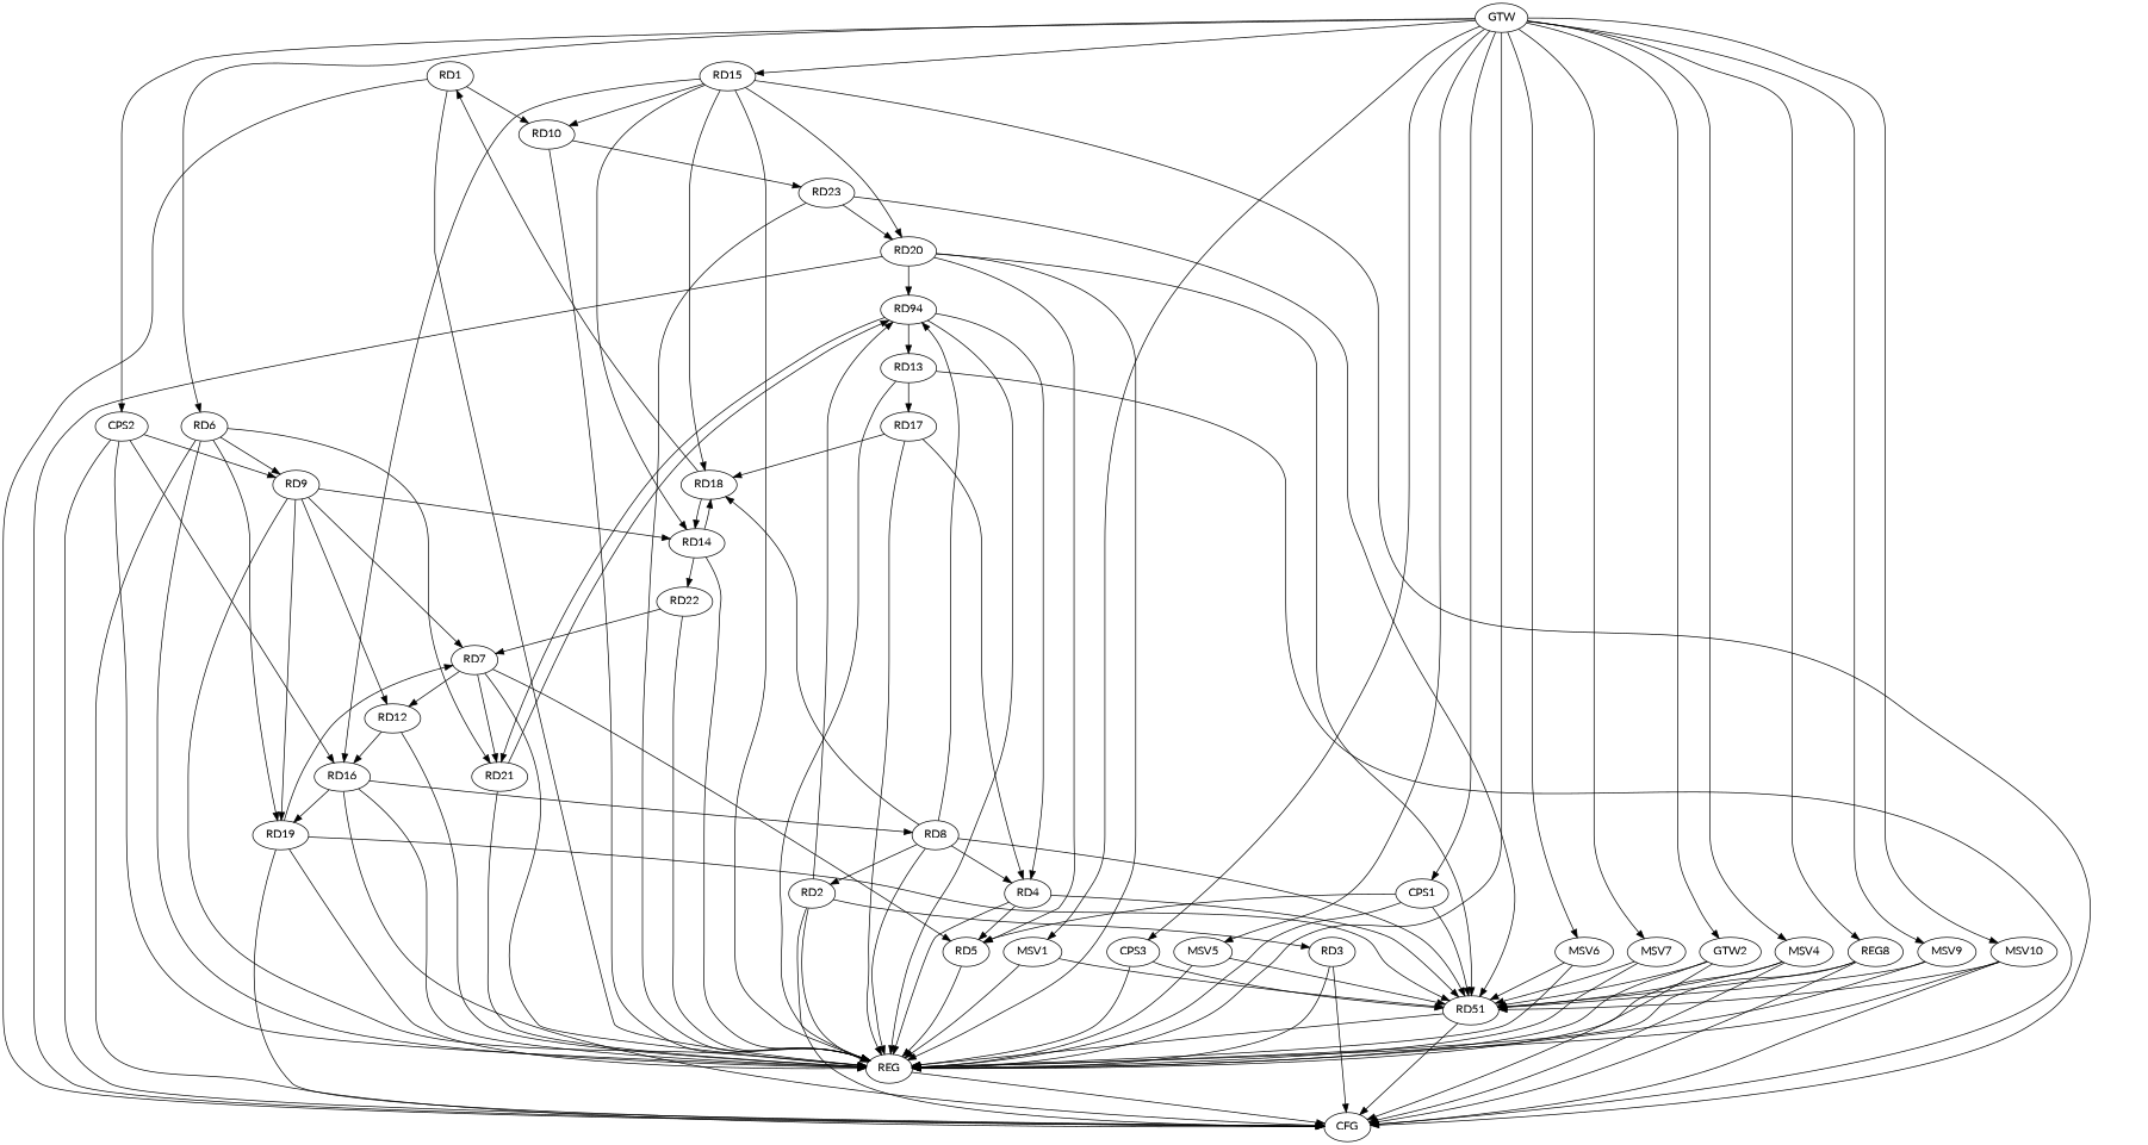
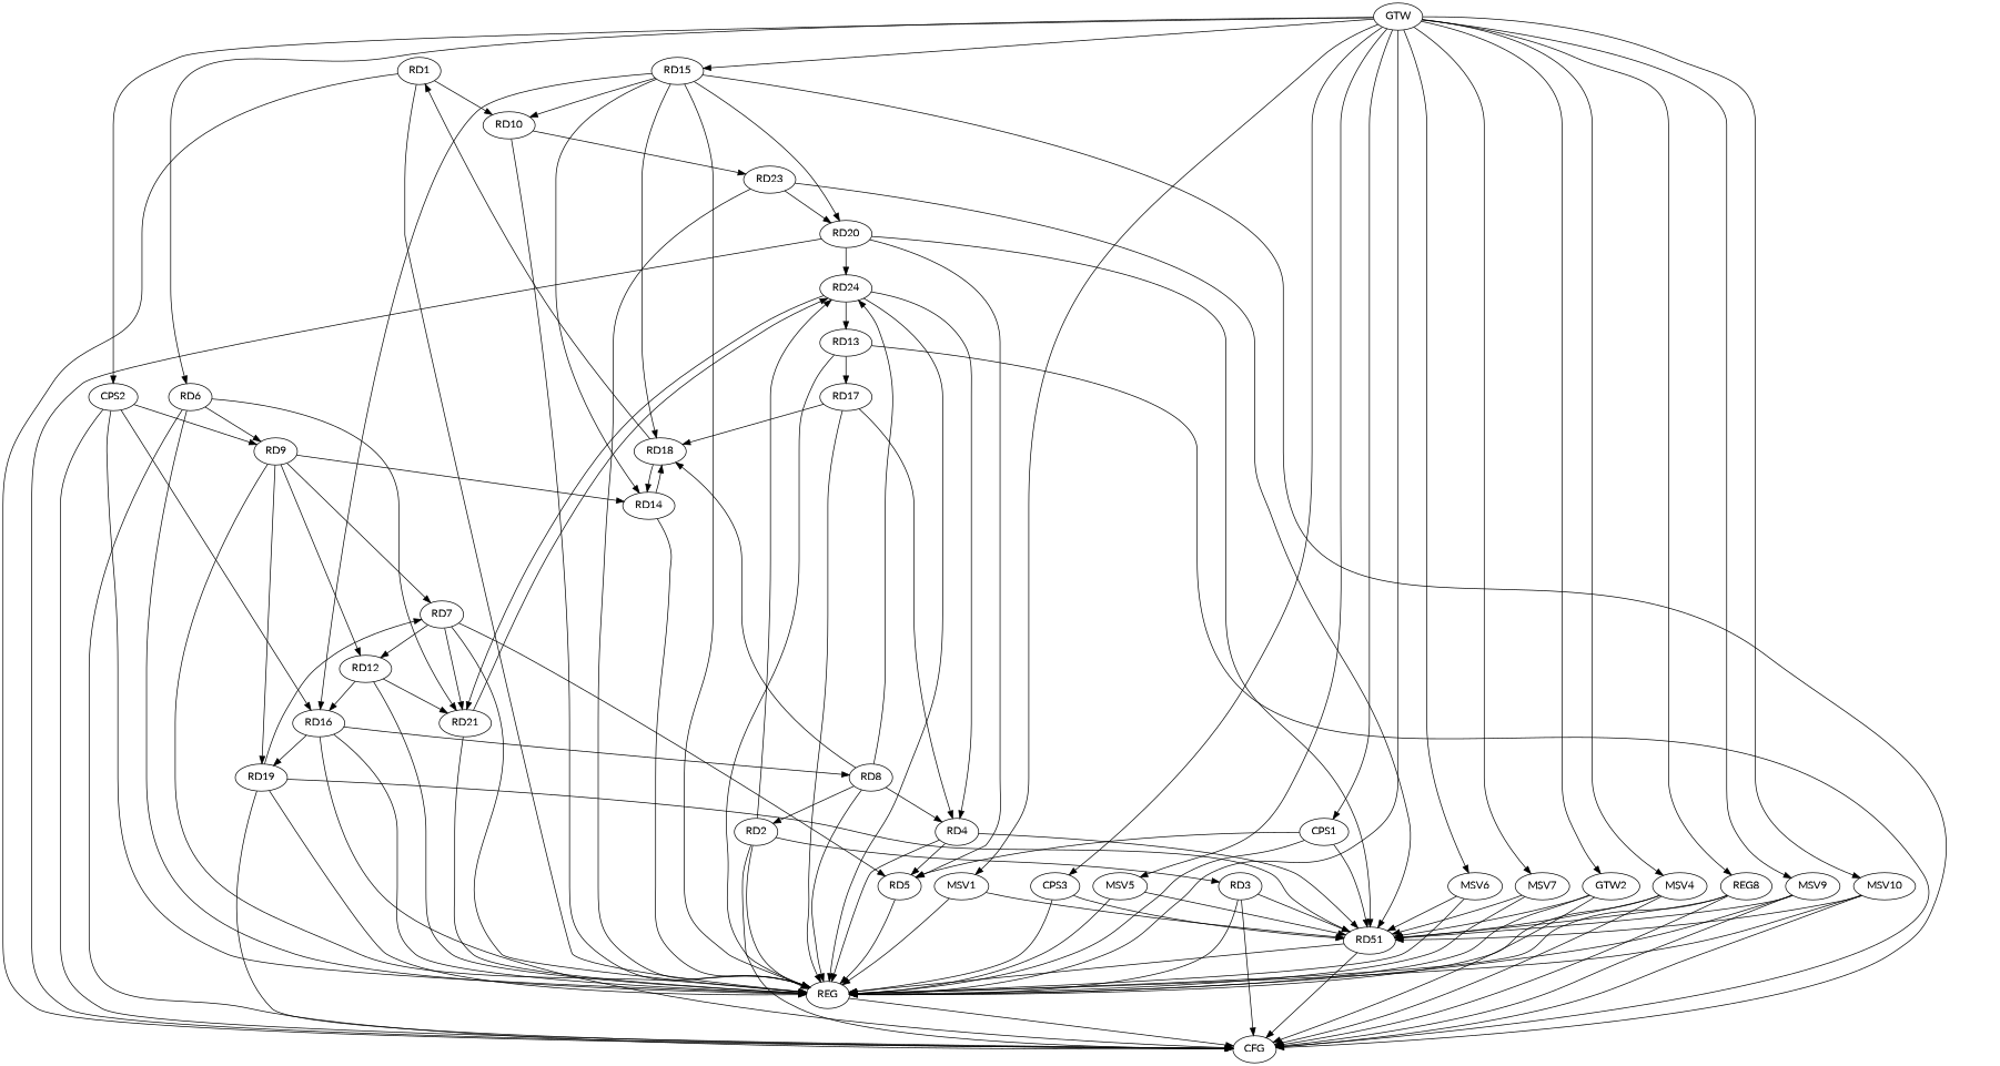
  strict digraph {
    fontname=Lato
    node [fontname=Lato]
    edge [fontname=Lato]
    n1 [label=RD1]
    n2 [label=RD10]
    n3 [label=REG]
    n4 [label=CFG]
    n5 [label=RD23]
    n6 [label=RD2]
    n7 [label=RD3]
-   n8 [label=RD94]
+   n8 [label=RD24]
    n9 [label=RD51]
    n10 [label=RD4]
    n11 [label=RD21]
    n12 [label=RD13]
    n13 [label=RD5]
    n14 [label=RD6]
    n15 [label=RD9]
    n16 [label=RD19]
    n17 [label=RD7]
    n18 [label=RD12]
    n19 [label=RD14]
    n20 [label=RD16]
    n21 [label=RD8]
    n22 [label=RD18]
-   n23 [label=RD22]
    n24 [label=RD20]
    n25 [label=RD17]
    n26 [label=RD15]
    n27 [label=CPS1]
    n28 [label=CPS2]
    n29 [label=GTW]
    n30 [label=MSV1]
    n31 [label=GTW2]
    n32 [label=CPS3]
    n33 [label=MSV4]
    n34 [label=MSV5]
    n35 [label=MSV6]
    n36 [label=MSV7]
    n37 [label=REG8]
    n38 [label=MSV9]
    n39 [label=MSV10]
    n1 -> n2
    n1 -> n3
    n1 -> n4
    n2 -> n3
    n2 -> n5
    n3 -> n4
    n5 -> n3
    n5 -> n9
    n5 -> n24
    n6 -> n3
    n6 -> n4
    n6 -> n7
    n6 -> n8
    n7 -> n3
    n7 -> n4
-   n21 -> n9
+   n7 -> n9
    n8 -> n3
    n8 -> n10
    n8 -> n11
    n8 -> n12
    n9 -> n3
    n9 -> n4
    n10 -> n3
    n10 -> n9
    n10 -> n13
    n11 -> n3
    n11 -> n8
    n12 -> n3
    n12 -> n4
    n12 -> n25
    n13 -> n3
    n14 -> n3
    n14 -> n4
    n14 -> n11
    n14 -> n15
-   n14 -> n16
    n15 -> n3
    n15 -> n16
    n15 -> n17
    n15 -> n18
    n15 -> n19
    n16 -> n3
    n16 -> n4
    n16 -> n9
    n16 -> n17
    n17 -> n3
    n17 -> n11
    n17 -> n13
    n17 -> n18
    n18 -> n3
+   n18 -> n11
    n18 -> n20
    n19 -> n3
    n19 -> n22
-   n19 -> n23
    n20 -> n3
    n20 -> n4
    n20 -> n16
    n20 -> n21
    n21 -> n3
    n21 -> n6
    n21 -> n8
    n21 -> n10
    n21 -> n22
    n22 -> n1
    n22 -> n19
-   n23 -> n3
-   n23 -> n17
-   n24 -> n3
    n24 -> n4
    n24 -> n8
    n24 -> n9
    n24 -> n13
    n25 -> n3
    n25 -> n10
    n25 -> n22
    n26 -> n2
    n26 -> n3
    n26 -> n4
    n26 -> n19
    n26 -> n20
    n26 -> n22
    n26 -> n24
    n27 -> n3
    n27 -> n9
    n27 -> n13
    n28 -> n3
    n28 -> n4
    n28 -> n15
    n28 -> n20
    n29 -> n3
    n29 -> n14
    n29 -> n26
    n29 -> n27
    n29 -> n28
    n29 -> n30
    n29 -> n31
    n29 -> n32
    n29 -> n33
    n29 -> n34
    n29 -> n35
    n29 -> n36
    n29 -> n37
    n29 -> n38
    n29 -> n39
    n30 -> n3
    n30 -> n9
    n31 -> n3
    n31 -> n4
    n31 -> n9
    n32 -> n3
    n32 -> n9
    n33 -> n3
    n33 -> n4
    n33 -> n9
    n34 -> n3
    n34 -> n9
    n35 -> n3
    n35 -> n9
    n36 -> n3
    n36 -> n9
    n37 -> n3
    n37 -> n4
    n37 -> n9
    n38 -> n3
+   n38 -> n4
    n38 -> n9
    n39 -> n3
    n39 -> n4
    n39 -> n9
  }
